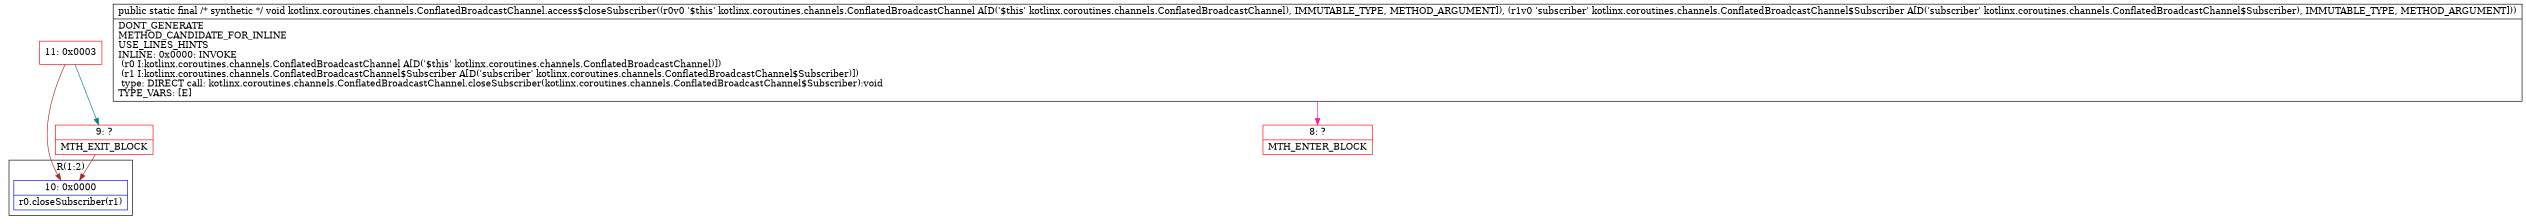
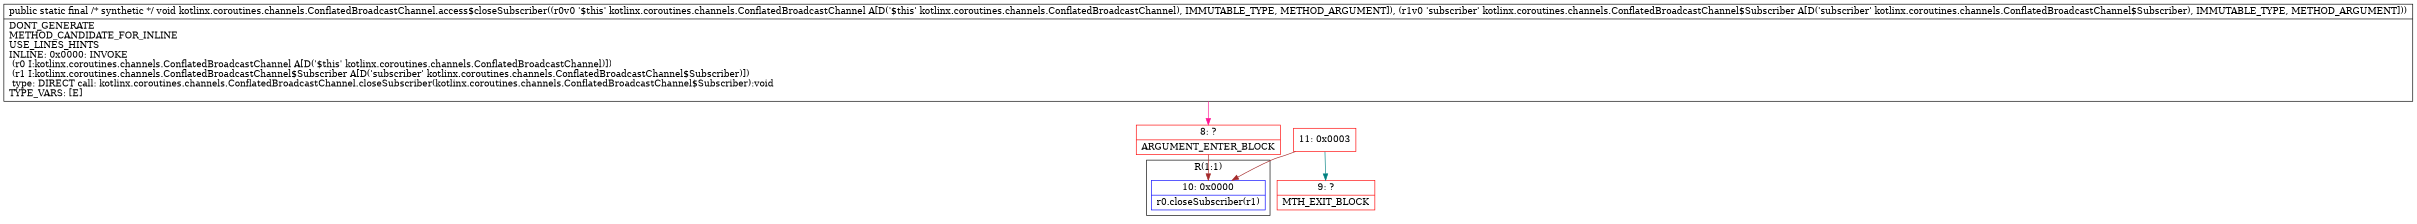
  digraph {
    node [color=red shape=record]
    edge [color=brown]
    n1 [color=blue label="{10\:\ 0x0000|r0.closeSubscriber(r1)\l}"]
    n2 [label="{11\:\ 0x0003}"]
    n3 [label="{9\:\ ?|MTH_EXIT_BLOCK\l}"]
-   n4 [label="{8\:\ ?|MTH_ENTER_BLOCK\l}"]
+   n4 [label="{8\:\ ?|ARGUMENT_ENTER_BLOCK\l}"]
    n5 [label="{public static final \/* synthetic *\/ void kotlinx.coroutines.channels.ConflatedBroadcastChannel.access$closeSubscriber((r0v0 '$this' kotlinx.coroutines.channels.ConflatedBroadcastChannel A[D('$this' kotlinx.coroutines.channels.ConflatedBroadcastChannel), IMMUTABLE_TYPE, METHOD_ARGUMENT]), (r1v0 'subscriber' kotlinx.coroutines.channels.ConflatedBroadcastChannel$Subscriber A[D('subscriber' kotlinx.coroutines.channels.ConflatedBroadcastChannel$Subscriber), IMMUTABLE_TYPE, METHOD_ARGUMENT]))  | DONT_GENERATE\lMETHOD_CANDIDATE_FOR_INLINE\lUSE_LINES_HINTS\lINLINE: 0x0000: INVOKE  \l  (r0 I:kotlinx.coroutines.channels.ConflatedBroadcastChannel A[D('$this' kotlinx.coroutines.channels.ConflatedBroadcastChannel)])\l  (r1 I:kotlinx.coroutines.channels.ConflatedBroadcastChannel$Subscriber A[D('subscriber' kotlinx.coroutines.channels.ConflatedBroadcastChannel$Subscriber)])\l type: DIRECT call: kotlinx.coroutines.channels.ConflatedBroadcastChannel.closeSubscriber(kotlinx.coroutines.channels.ConflatedBroadcastChannel$Subscriber):void\lTYPE_VARS: [E]\l}" color=""]
    subgraph cluster_1 {
-     label="R(1:2)"
+     label="R(1:1)"
      n1
    }
    n2 -> n1
    n2 -> n3 [color=teal]
-   n3 -> n1
+   n4 -> n1
    n5 -> n4 [color=deeppink]
  }
